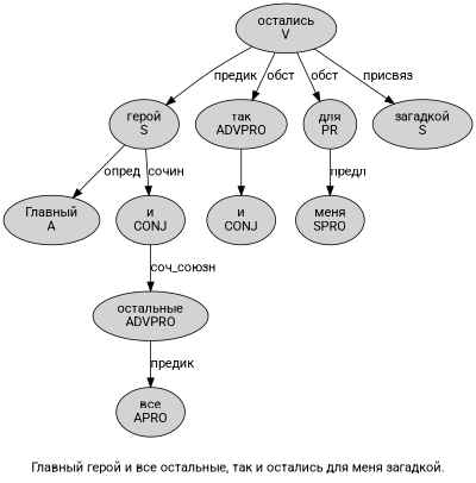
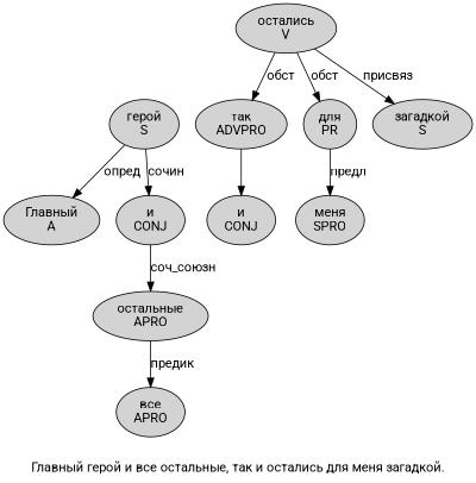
  digraph {
    fontname=Roboto
    label="Главный герой и все остальные, так и остались для меня загадкой."
    node [fillcolor=lightgray fontname=Roboto penwidth=1 shape=ellipse style=filled]
    edge [fontname=Roboto]
    n1 [label="Главный\nA"]
    n2 [label="герой\nS"]
    n3 [label="и\nCONJ"]
-   n4 [label="остальные\nADVPRO"]
+   n4 [label="остальные\nAPRO"]
    n5 [label="все\nAPRO"]
    n6 [label="так\nADVPRO"]
    n7 [label="и\nCONJ"]
    n8 [label="остались\nV"]
    n9 [label="для\nPR"]
    n10 [label="загадкой\nS"]
    n11 [label="меня\nSPRO"]
    n2 -> n1 [label="опред"]
    n2 -> n3 [label="сочин"]
    n3 -> n4 [label="соч_союзн"]
    n4 -> n5 [label="предик"]
    n6 -> n7
-   n8 -> n2 [label="предик"]
    n8 -> n6 [label="обст"]
    n8 -> n9 [label="обст"]
    n8 -> n10 [label="присвяз"]
    n9 -> n11 [label="предл"]
  }
